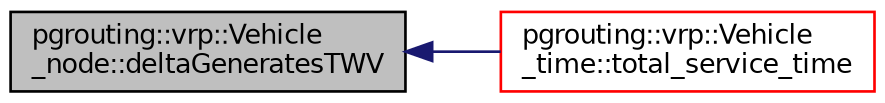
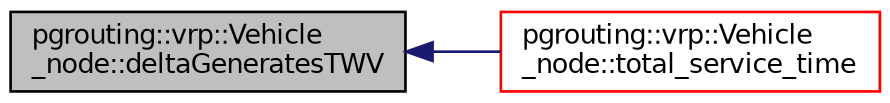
  digraph {
    rankdir=LR
    node [fontname=Helvetica fontsize=10 shape=record style=filled]
    n1 [color=black fillcolor=grey75 fontcolor=black height=0.2 label="pgrouting::vrp::Vehicle\l_node::deltaGeneratesTWV" width=0.4]
-   n2 [color=red fillcolor=white height=0.2 label="pgrouting::vrp::Vehicle\l_time::total_service_time" width=0.4]
+   n2 [color=red fillcolor=white height=0.2 label="pgrouting::vrp::Vehicle\l_node::total_service_time" width=0.4]
    n1 -> n2 [color=midnightblue dir=back fontname=Helvetica fontsize=10 labelfontname=Helvetica labelfontsize=10 style=solid]
  }
